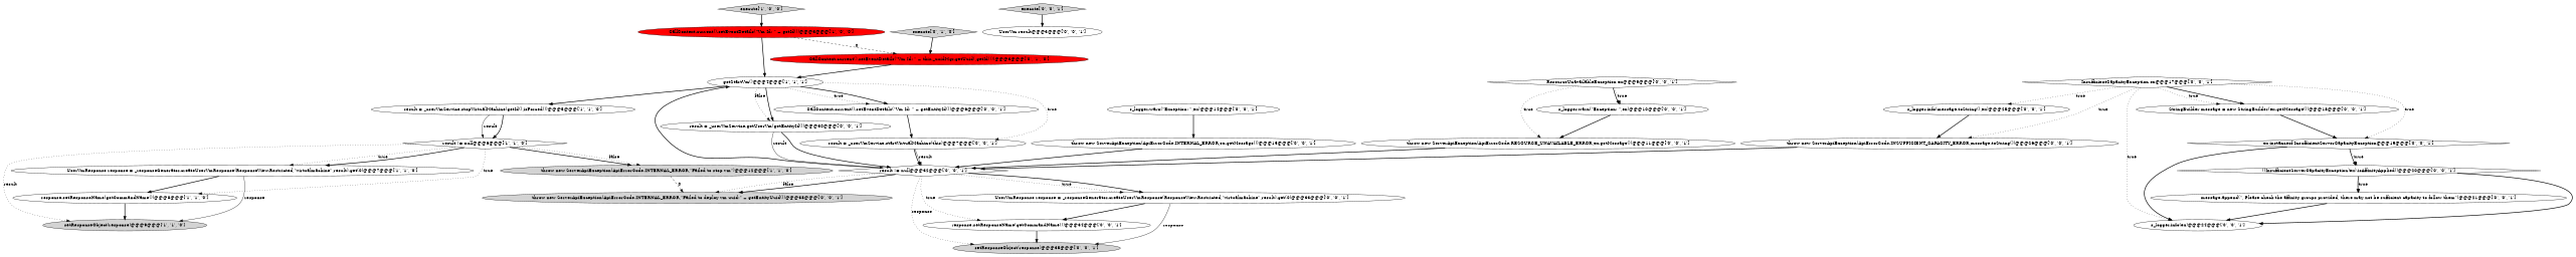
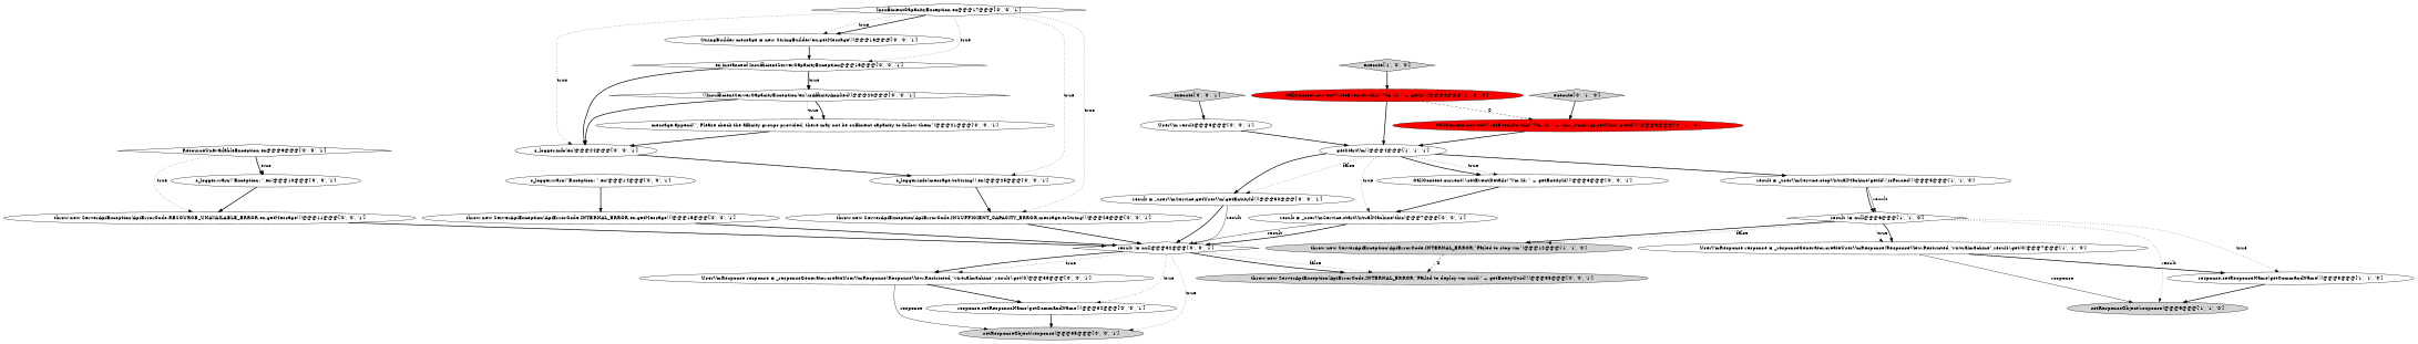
  digraph {
    node [fillcolor=white shape=ellipse style=filled]
    edge [style=bold]
    n1 [label="getStartVm()@@@4@@@['1', '1', '1']"]
    n2 [label="result = _userVmService.getUserVm(getEntityId())@@@30@@@['0', '0', '1']"]
    n3 [label="result = _userVmService.startVirtualMachine(this)@@@7@@@['0', '0', '1']"]
    n4 [label="result = _userVmService.stopVirtualMachine(getId(),isForced())@@@5@@@['1', '1', '0']"]
    n5 [label="CallContext.current().setEventDetails(\"Vm Id: \" + getEntityId())@@@6@@@['0', '0', '1']"]
    n6 [label="result != null@@@32@@@['0', '0', '1']" shape=diamond]
    n7 [label="result != null@@@6@@@['1', '1', '0']" shape=diamond]
    n8 [label="UserVmResponse response = _responseGenerator.createUserVmResponse(ResponseView.Restricted,\"virtualmachine\",result).get(0)@@@33@@@['0', '0', '1']"]
    n9 [fillcolor=lightgray label="setResponseObject(response)@@@35@@@['0', '0', '1']"]
    n10 [label="response.setResponseName(getCommandName())@@@34@@@['0', '0', '1']"]
    n11 [fillcolor=lightgray label="throw new ServerApiException(ApiErrorCode.INTERNAL_ERROR,\"Failed to deploy vm uuid:\" + getEntityUuid())@@@38@@@['0', '0', '1']"]
    n12 [label="((InsufficientServerCapacityException)ex).isAffinityApplied()@@@20@@@['0', '0', '1']" shape=diamond]
    n13 [label="message.append(\", Please check the affinity groups provided, there may not be sufficient capacity to follow them\")@@@21@@@['0', '0', '1']"]
    n14 [label="s_logger.info(ex)@@@24@@@['0', '0', '1']"]
    n15 [label="s_logger.info(message.toString(),ex)@@@25@@@['0', '0', '1']"]
    n16 [label="throw new ServerApiException(ApiErrorCode.INSUFFICIENT_CAPACITY_ERROR,message.toString())@@@26@@@['0', '0', '1']"]
    n17 [label="throw new ServerApiException(ApiErrorCode.RESOURCE_UNAVAILABLE_ERROR,ex.getMessage())@@@11@@@['0', '0', '1']"]
    n18 [fillcolor=lightgray label="execute['0', '0', '1']" shape=diamond]
    n19 [label="UserVm result@@@3@@@['0', '0', '1']"]
    n20 [label="InsufficientCapacityException ex@@@17@@@['0', '0', '1']" shape=diamond]
    n21 [label="ex instanceof InsufficientServerCapacityException@@@19@@@['0', '0', '1']" shape=diamond]
    n22 [label="StringBuilder message = new StringBuilder(ex.getMessage())@@@18@@@['0', '0', '1']"]
    n23 [fillcolor=red label="CallContext.current().setEventDetails(\"Vm Id: \" + getId())@@@3@@@['1', '0', '0']"]
    n24 [fillcolor=red label="CallContext.current().setEventDetails(\"Vm Id: \" + this._uuidMgr.getUuid(,getId()))@@@3@@@['0', '1', '0']"]
    n25 [label="s_logger.warn(\"Exception: \",ex)@@@10@@@['0', '0', '1']"]
    n26 [fillcolor=lightgray label="execute['0', '1', '0']" shape=diamond]
    n27 [fillcolor=lightgray label="throw new ServerApiException(ApiErrorCode.INTERNAL_ERROR,\"Failed to stop vm\")@@@12@@@['1', '1', '0']"]
    n28 [label="UserVmResponse response = _responseGenerator.createUserVmResponse(ResponseView.Restricted,\"virtualmachine\",result).get(0)@@@7@@@['1', '1', '0']"]
    n29 [fillcolor=lightgray label="setResponseObject(response)@@@9@@@['1', '1', '0']"]
    n30 [label="response.setResponseName(getCommandName())@@@8@@@['1', '1', '0']"]
    n31 [fillcolor=lightgray label="execute['1', '0', '0']" shape=diamond]
    n32 [label="ResourceUnavailableException ex@@@9@@@['0', '0', '1']" shape=diamond]
    n33 [label="s_logger.warn(\"Exception: \",ex)@@@14@@@['0', '0', '1']"]
    n34 [label="throw new ServerApiException(ApiErrorCode.INTERNAL_ERROR,ex.getMessage())@@@15@@@['0', '0', '1']"]
    n1 -> n2
    n1 -> n2 [label=false style=dotted]
    n1 -> n3 [label=true style=dotted]
    n1 -> n4
    n1 -> n5 [label=true style=dotted]
    n1 -> n5
    n2 -> n6 [label=result style=solid]
    n2 -> n6
    n3 -> n6
    n3 -> n6 [label=result style=solid]
    n4 -> n7
    n4 -> n7 [label=result style=solid]
    n5 -> n3
    n6 -> n8 [label=true style=dotted]
    n6 -> n8
-   n6 -> n9 [label=response style=dotted]
+   n6 -> n9 [label=true style=dotted]
    n6 -> n10 [label=true style=dotted]
    n6 -> n11 [label=false style=dotted]
    n6 -> n11
    n7 -> n27
    n7 -> n27 [label=false style=dotted]
    n7 -> n28 [label=true style=dotted]
    n7 -> n28
    n7 -> n29 [label=result style=dotted]
    n7 -> n30 [label=true style=dotted]
    n8 -> n9 [label=response style=solid]
    n8 -> n10
    n10 -> n9
    n12 -> n13
    n12 -> n13 [label=true style=dotted]
    n12 -> n14
    n13 -> n14
+   n14 -> n15
    n15 -> n16
    n16 -> n6
    n17 -> n6
    n18 -> n19
-   n6 -> n1
+   n19 -> n1
    n20 -> n14 [label=true style=dotted]
    n20 -> n15 [label=true style=dotted]
    n20 -> n16 [label=true style=dotted]
    n20 -> n21 [label=true style=dotted]
    n20 -> n22
    n20 -> n22 [label=true style=dotted]
    n21 -> n12
    n21 -> n12 [label=true style=dotted]
    n21 -> n14
    n22 -> n21
    n23 -> n1
    n23 -> n24 [label=0 style=dashed]
    n24 -> n1
    n25 -> n17
    n26 -> n24
    n27 -> n11 [label=0 style=dashed]
    n28 -> n29 [label=response style=solid]
    n28 -> n30
    n30 -> n29
    n31 -> n23
    n32 -> n17 [label=true style=dotted]
    n32 -> n25 [label=true style=dotted]
    n32 -> n25
    n33 -> n34
    n34 -> n6
  }
